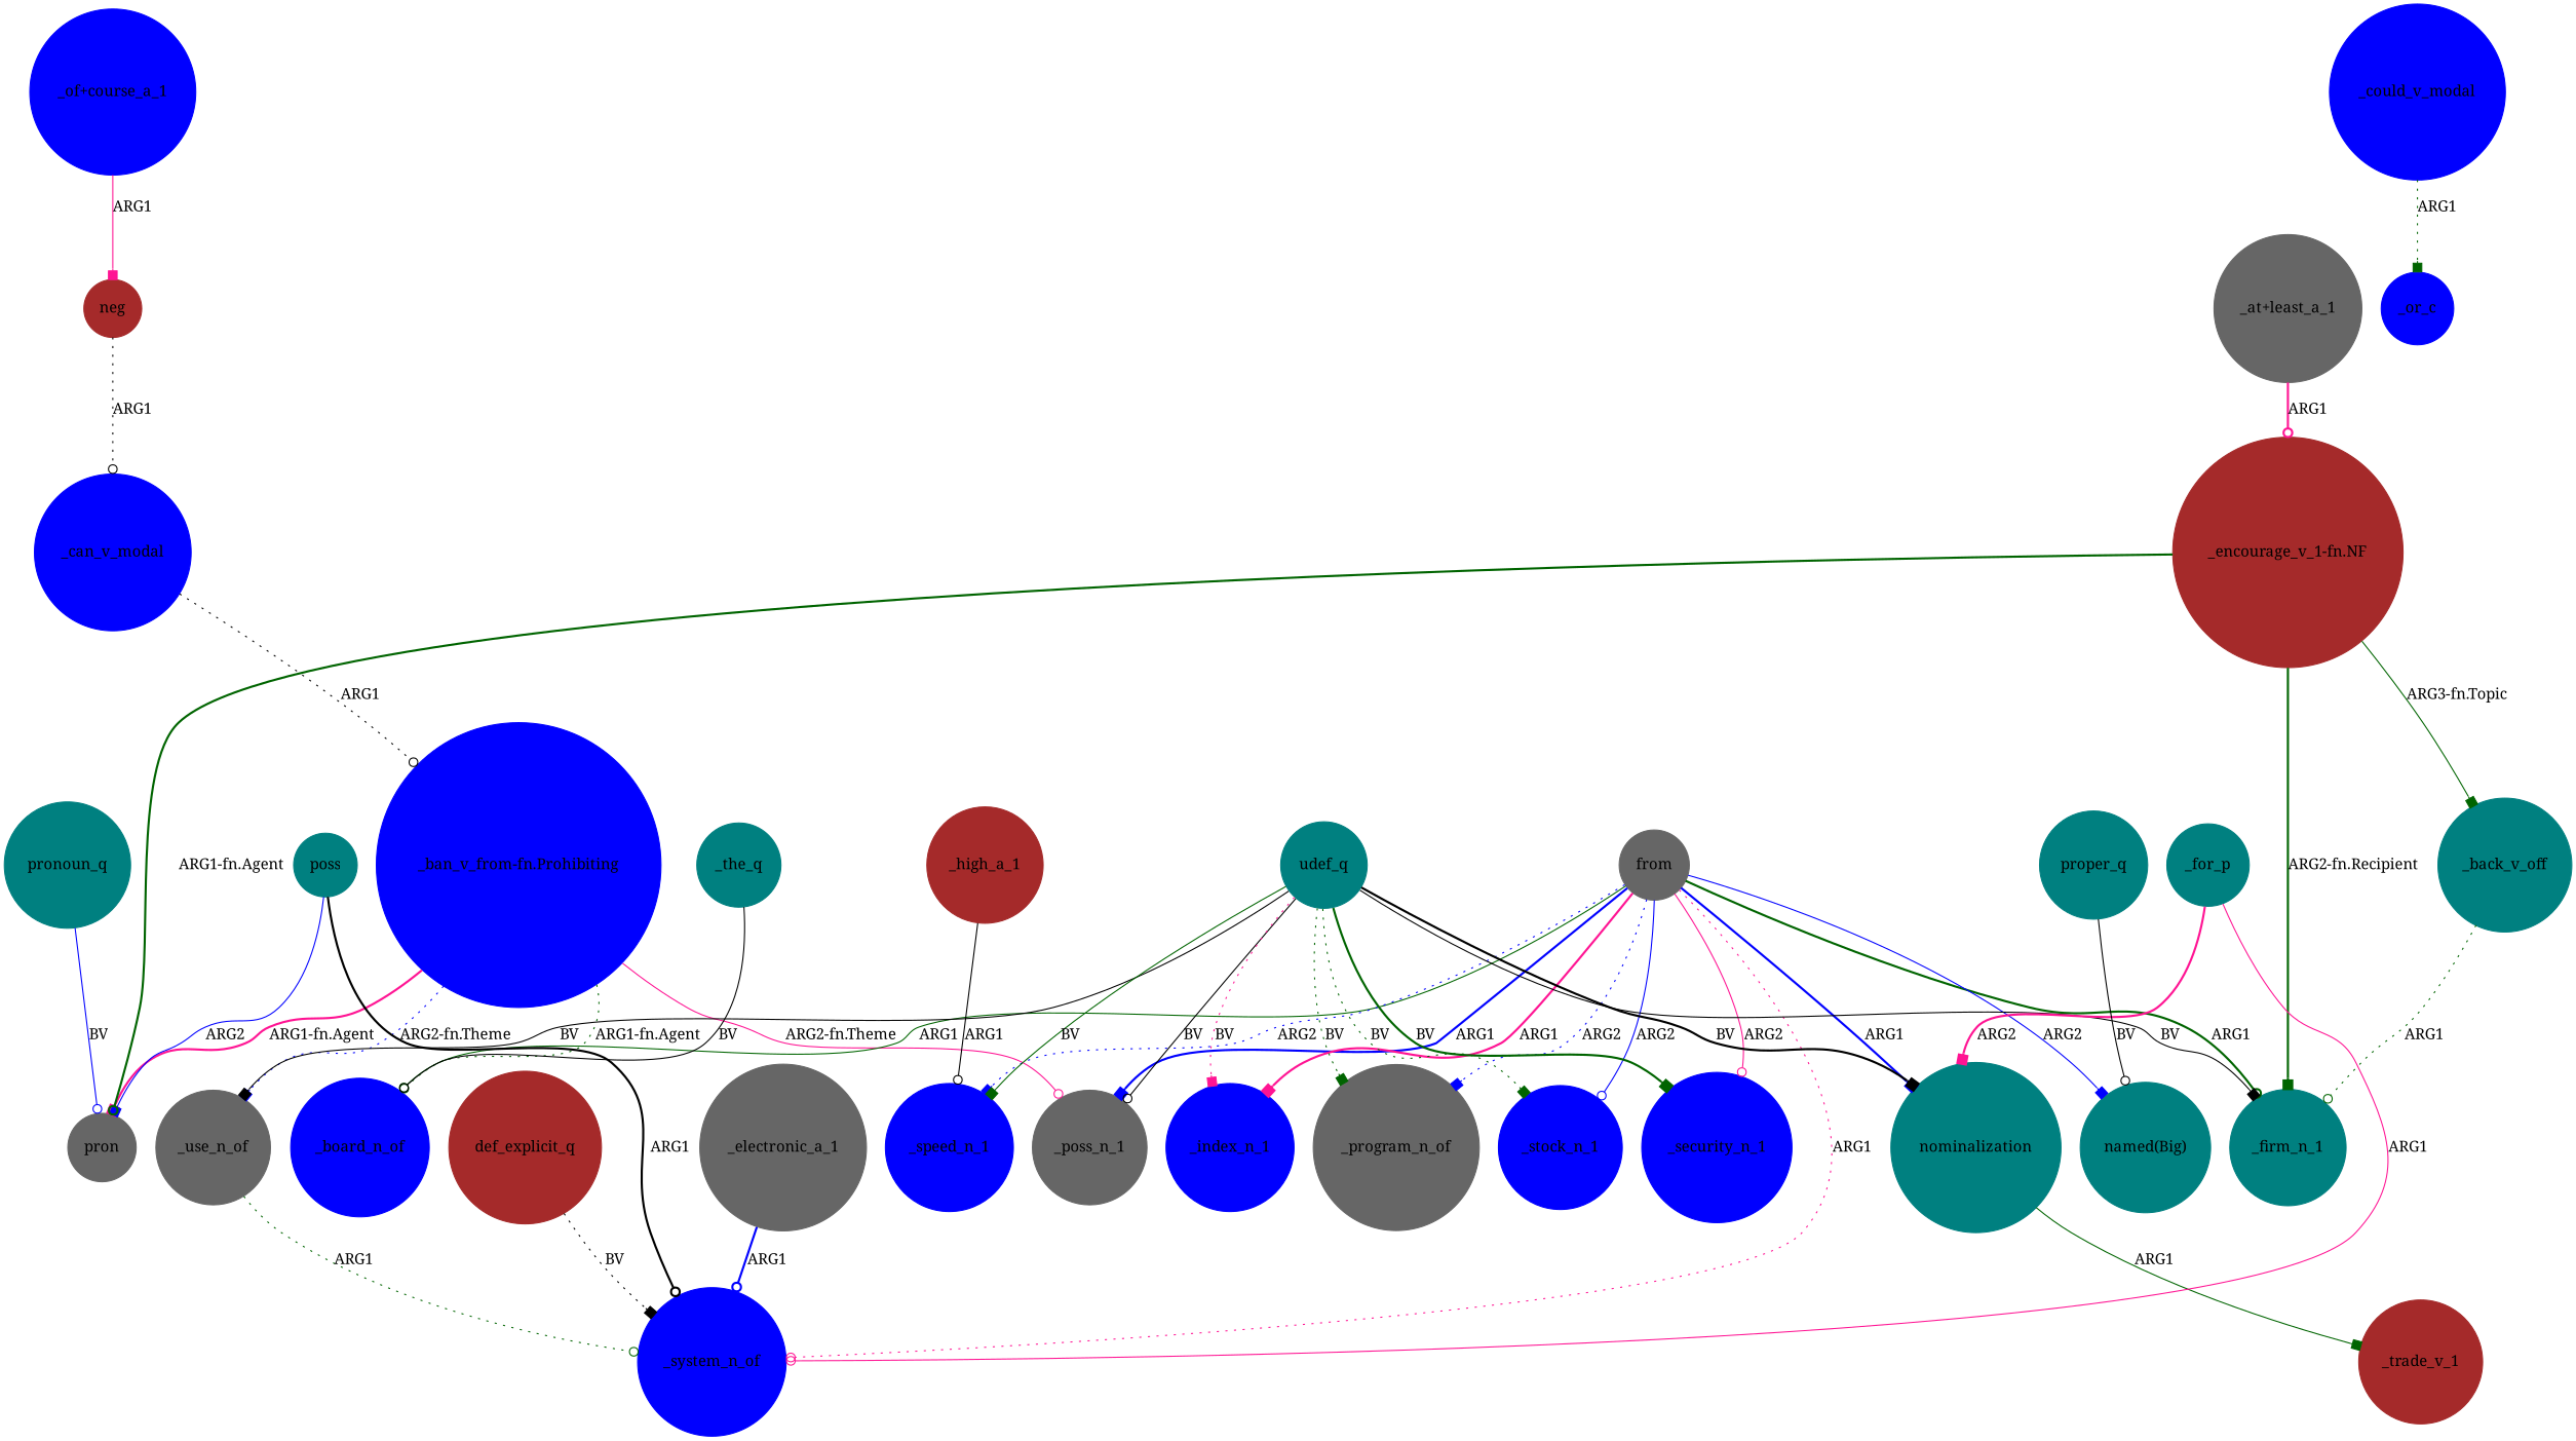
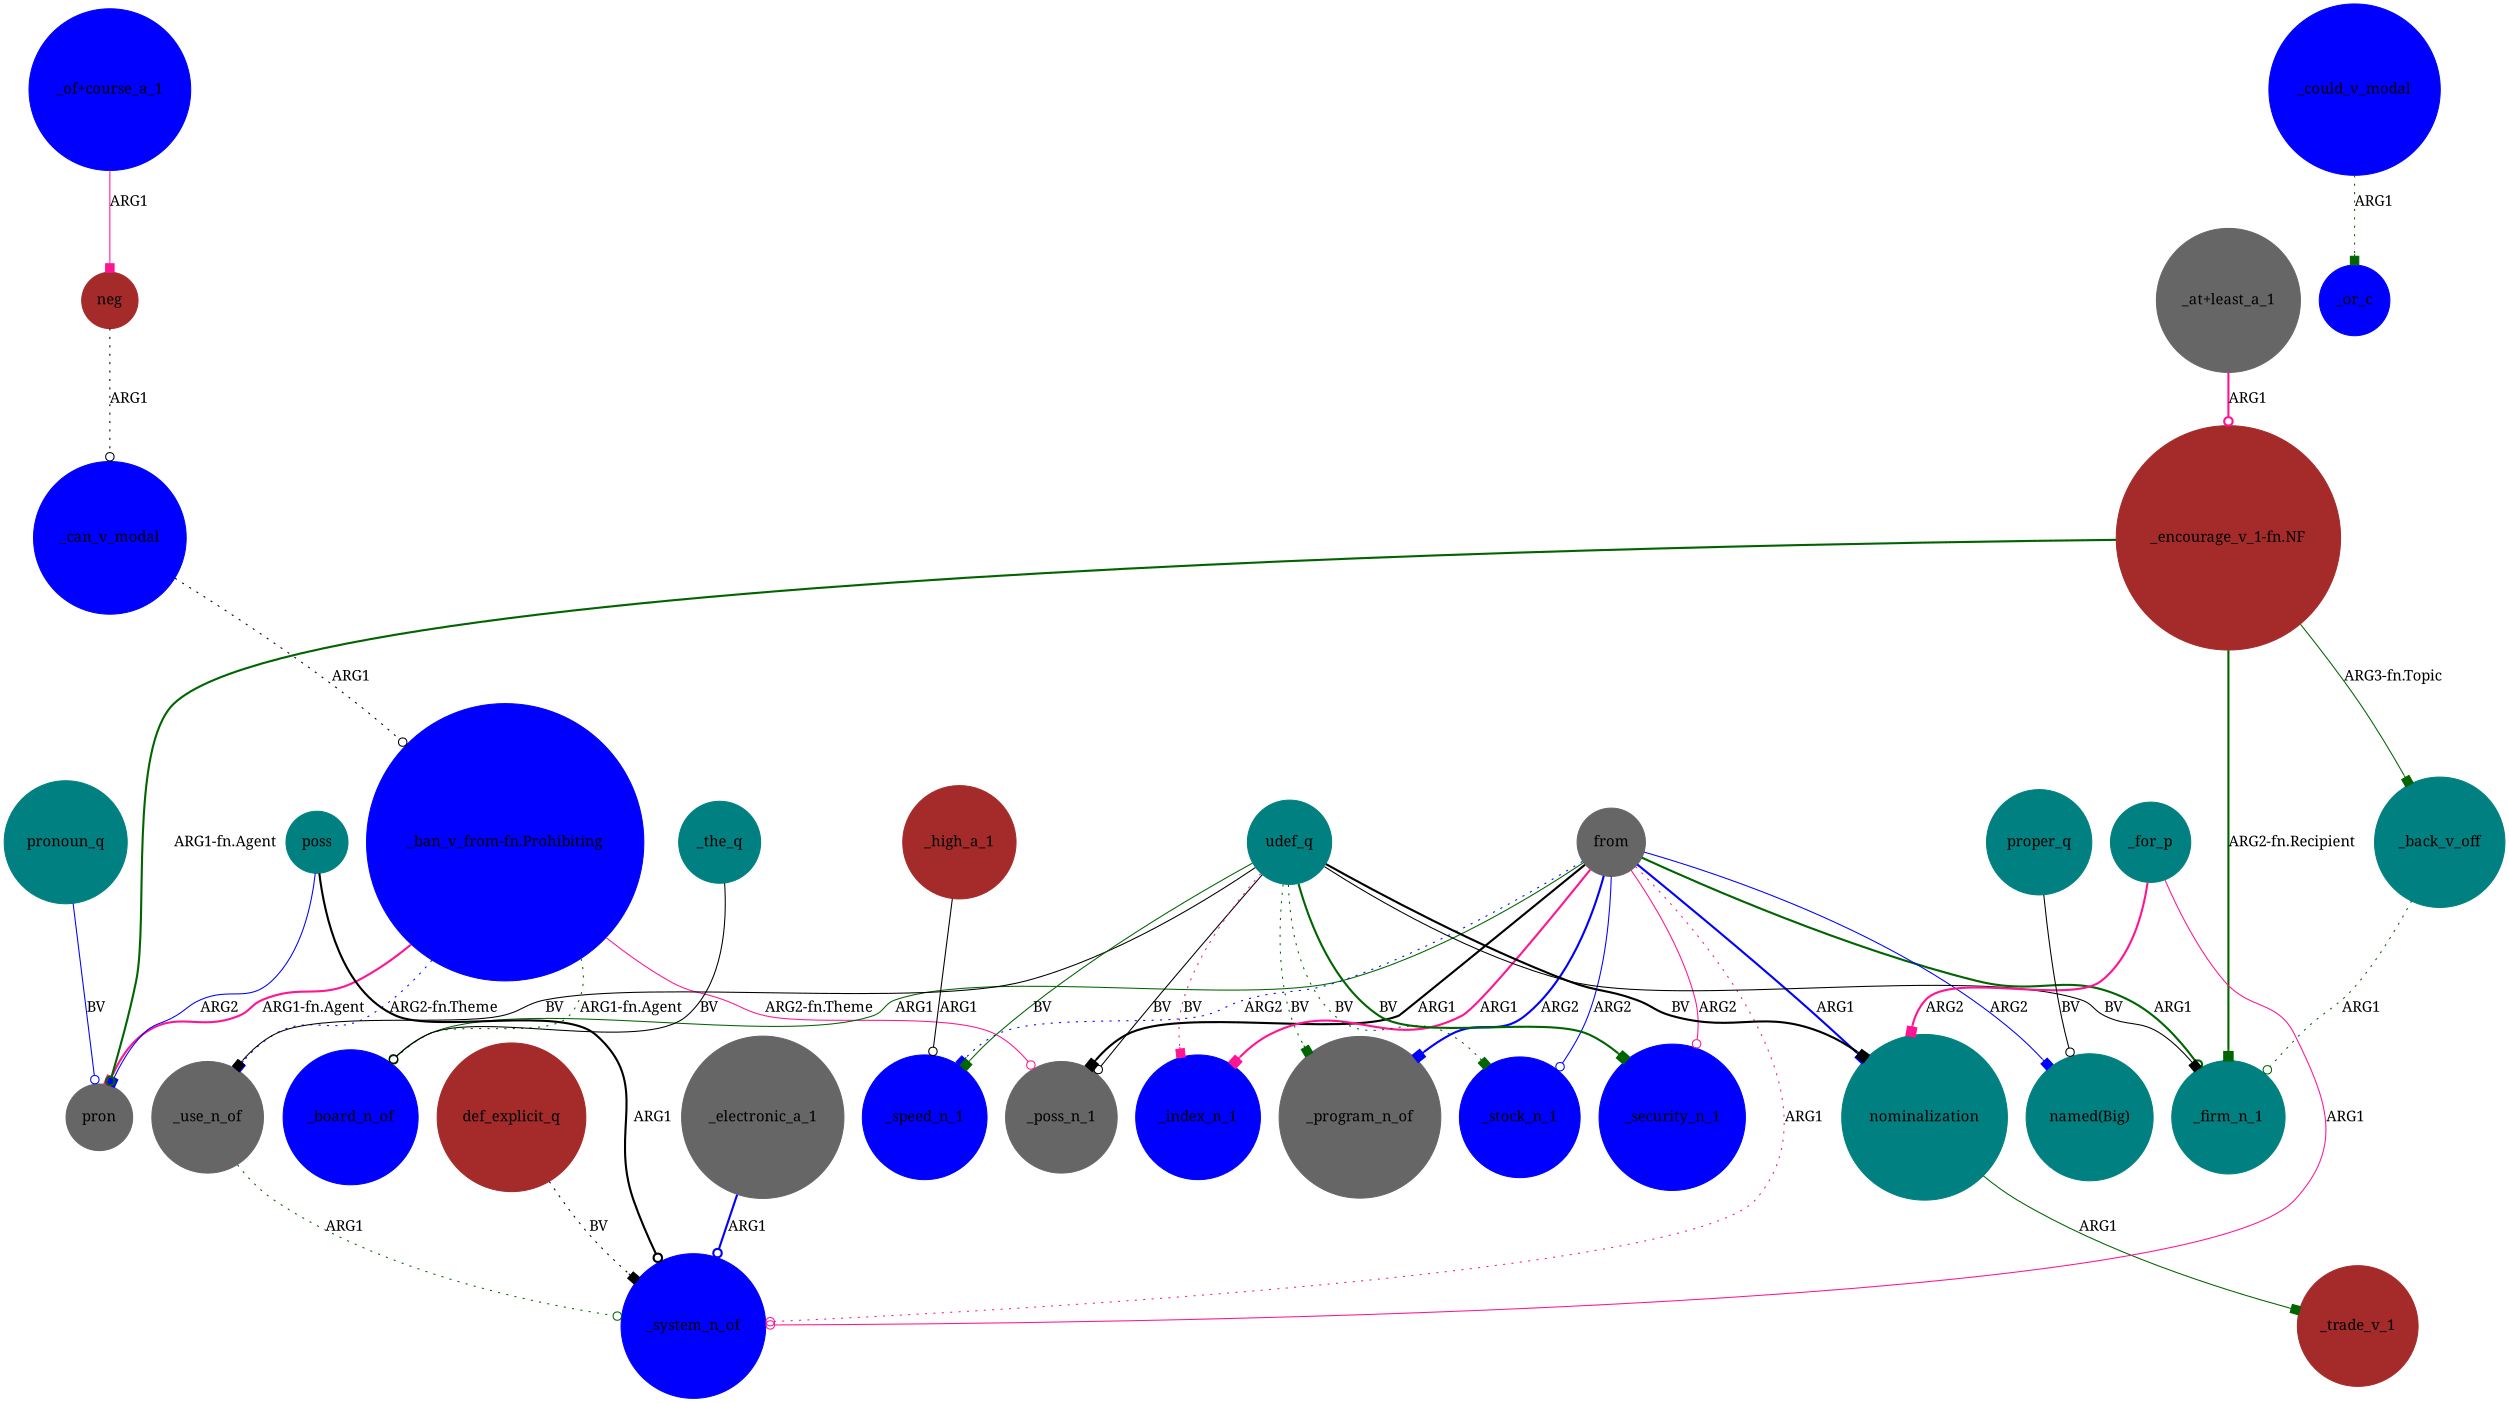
  digraph {
    fontname="Noto Serif"
    node [color=blue fontname="Noto Serif" shape=circle style=filled]
    edge [arrowhead=box color=darkgreen fontname="Noto Serif" style=solid]
    pron [color=gray40]
    "_ban_v_from-fn.Prohibiting"
    n3 [color=gray40 label=_poss_n_1]
    _board_n_of
    _use_n_of [color=gray40]
    _system_n_of
    n7 [color=gray40 label=from]
    _program_n_of [color=gray40]
    _speed_n_1
    _security_n_1
    nominalization [color=teal]
    _firm_n_1 [color=teal]
    _index_n_1
    _stock_n_1
    "named(Big)" [color=teal]
    _trade_v_1 [color=brown]
    udef_q [color=teal]
    poss [color=teal]
    "_encourage_v_1-fn.NF" [color=brown]
    _back_v_off [color=teal]
    _for_p [color=teal]
    _can_v_modal
    def_explicit_q [color=brown]
    _could_v_modal
    _or_c
    pronoun_q [color=teal]
    _the_q [color=teal]
    _electronic_a_1 [color=gray40]
    _high_a_1 [color=brown]
    neg [color=brown]
    "_of+course_a_1"
    "_at+least_a_1" [color=gray40]
    proper_q [color=teal]
    "_ban_v_from-fn.Prohibiting" -> pron [color=deeppink label="ARG1-fn.Agent" style=bold]
    "_ban_v_from-fn.Prohibiting" -> n3 [arrowhead=odot color=deeppink label="ARG2-fn.Theme"]
    "_ban_v_from-fn.Prohibiting" -> _board_n_of [arrowhead=odot label="ARG1-fn.Agent" style=dotted]
    "_ban_v_from-fn.Prohibiting" -> _use_n_of [color=blue label="ARG2-fn.Theme" style=dotted]
    _use_n_of -> _system_n_of [arrowhead=odot label=ARG1 style=dotted]
-   n7 -> n3 [color=blue label=ARG1 style=bold]
+   n7 -> n3 [color=black label=ARG1 style=bold]
    n7 -> _board_n_of [arrowhead=odot label=ARG1]
    n7 -> _system_n_of [arrowhead=odot color=deeppink label=ARG1 style=dotted]
-   n7 -> _program_n_of [color=blue label=ARG2 style=dotted]
+   n7 -> _program_n_of [color=blue label=ARG2 style=bold]
    n7 -> _speed_n_1 [color=blue label=ARG2 style=dotted]
    n7 -> _security_n_1 [arrowhead=odot color=deeppink label=ARG2]
    n7 -> nominalization [color=blue label=ARG1 style=bold]
    n7 -> _firm_n_1 [arrowhead=odot label=ARG1 style=bold]
    n7 -> _index_n_1 [color=deeppink label=ARG1 style=bold]
    n7 -> _stock_n_1 [arrowhead=odot color=blue label=ARG2]
    n7 -> "named(Big)" [color=blue label=ARG2]
    nominalization -> _trade_v_1 [label=ARG1]
    udef_q -> n3 [arrowhead=odot color=black label=BV]
    udef_q -> _use_n_of [color=black label=BV]
    udef_q -> _program_n_of [label=BV style=dotted]
    udef_q -> _speed_n_1 [label=BV]
    udef_q -> _security_n_1 [label=BV style=bold]
    udef_q -> nominalization [color=black label=BV style=bold]
    udef_q -> _firm_n_1 [color=black label=BV]
    udef_q -> _index_n_1 [color=deeppink label=BV style=dotted]
    udef_q -> _stock_n_1 [label=BV style=dotted]
    poss -> pron [color=blue label=ARG2]
    poss -> _system_n_of [arrowhead=odot color=black label=ARG1 style=bold]
    "_encourage_v_1-fn.NF" -> pron [arrowhead=odot label="ARG1-fn.Agent" style=bold]
    "_encourage_v_1-fn.NF" -> _firm_n_1 [label="ARG2-fn.Recipient" style=bold]
    "_encourage_v_1-fn.NF" -> _back_v_off [label="ARG3-fn.Topic"]
    _back_v_off -> _firm_n_1 [arrowhead=odot label=ARG1 style=dotted]
    _for_p -> _system_n_of [arrowhead=odot color=deeppink label=ARG1]
    _for_p -> nominalization [color=deeppink label=ARG2 style=bold]
    _can_v_modal -> "_ban_v_from-fn.Prohibiting" [arrowhead=odot color=black label=ARG1 style=dotted]
    def_explicit_q -> _system_n_of [color=black label=BV style=dotted]
    _could_v_modal -> _or_c [label=ARG1 style=dotted]
    pronoun_q -> pron [arrowhead=odot color=blue label=BV]
    _the_q -> _board_n_of [arrowhead=odot color=black label=BV]
    _electronic_a_1 -> _system_n_of [arrowhead=odot color=blue label=ARG1 style=bold]
    _high_a_1 -> _speed_n_1 [arrowhead=odot color=black label=ARG1]
    neg -> _can_v_modal [arrowhead=odot color=black label=ARG1 style=dotted]
    "_of+course_a_1" -> neg [color=deeppink label=ARG1]
    "_at+least_a_1" -> "_encourage_v_1-fn.NF" [arrowhead=odot color=deeppink label=ARG1 style=bold]
    proper_q -> "named(Big)" [arrowhead=odot color=black label=BV]
  }
